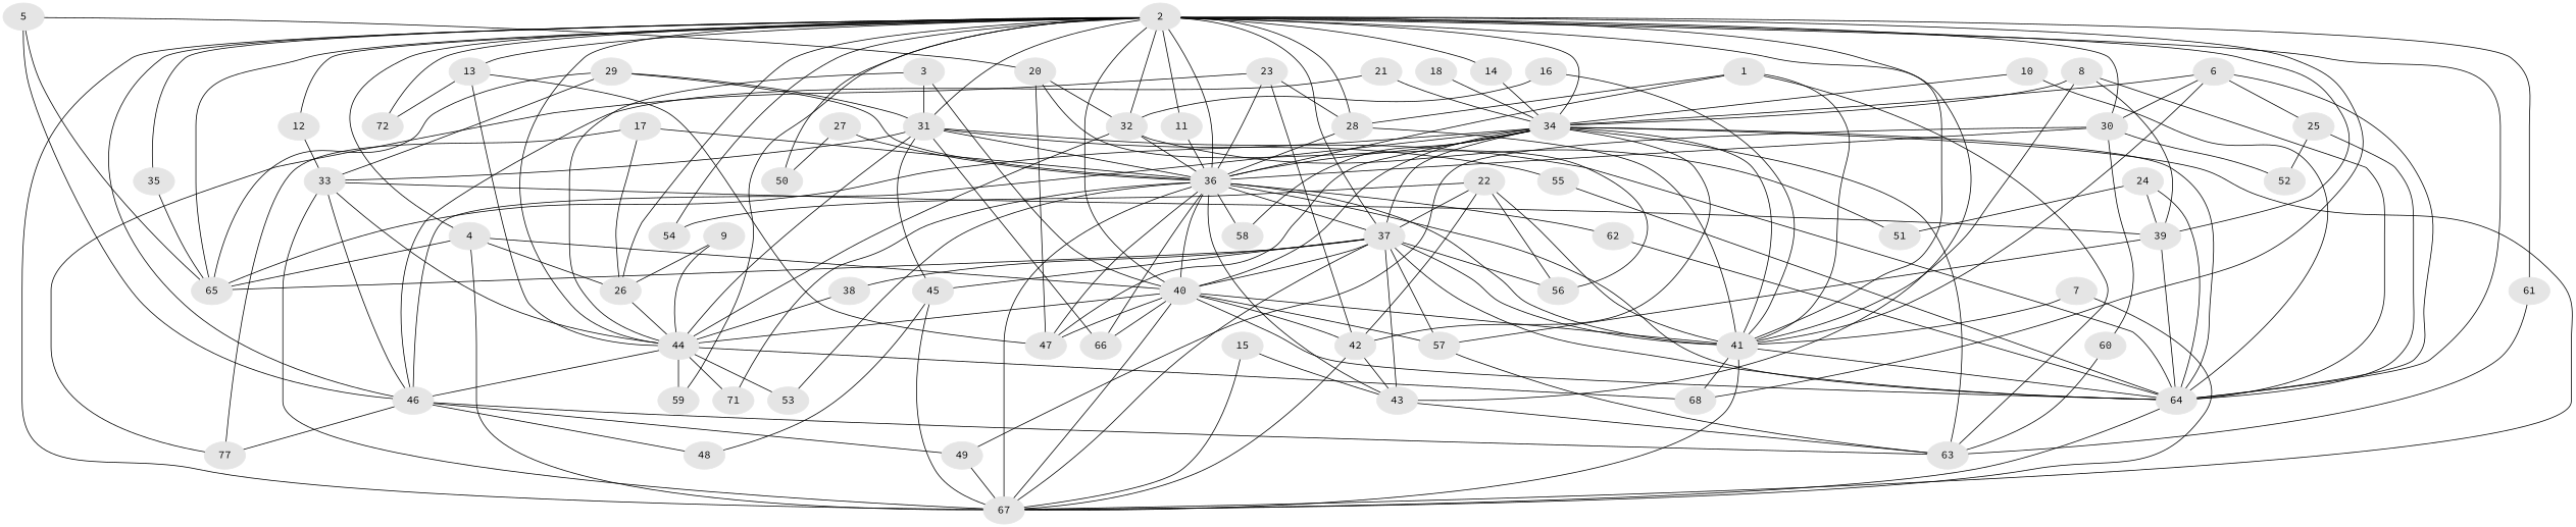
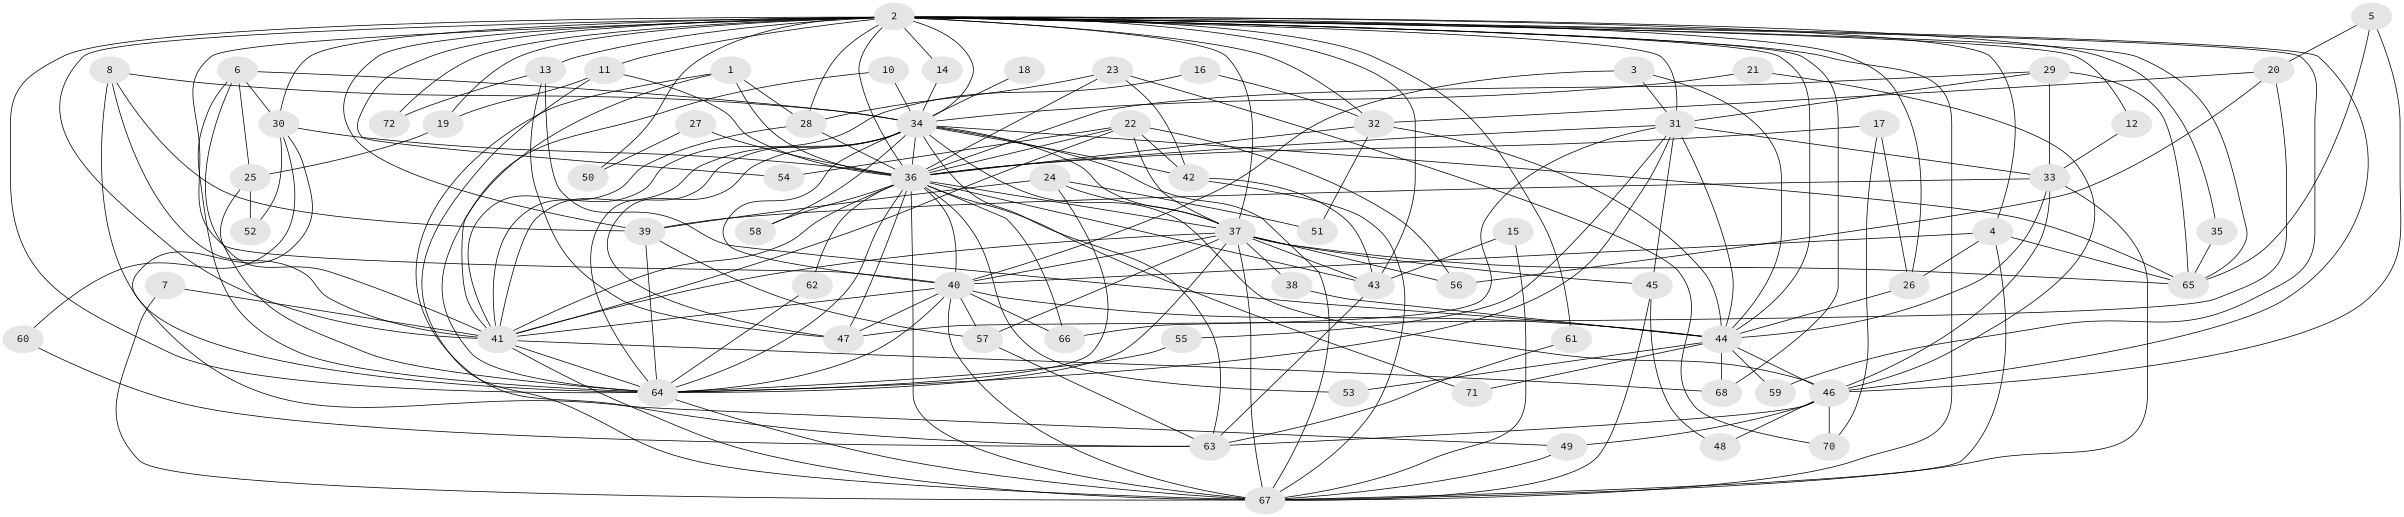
  graph {
    fontname="Source Code Pro"
    node [color=gray90 fontname="Source Code Pro" style=filled]
    edge [fontname="Source Code Pro" weight=1.0]
    1
    28
    36
    41
    63
    37
    40
    43
    64
    67
    47
    66
    58
    53
    62
    71
    68
    2
    4
    11
    12
    13
    14
+   19
    26
    30
    31
    32
    34
    35
    39
    44
    46
    50
    54
    59
    61
    65
    72
    33
    25
    52
    49
    60
    45
    55
    51
    42
    56
    38
    57
-   70 [label=77]
+   70
    48
    3
    5
    20
    6
    7
    8
-   9
    10
    15
    16
    17
    18
    21
    22
    23
    24
    27
    29
    1 -- 28
    1 -- 36
    1 -- 41
    1 -- 63
    28 -- 36
    28 -- 41
    36 -- 41 [weight=2.0]
    36 -- 37 [weight=2.0]
    36 -- 40 [weight=2.0]
    36 -- 43
    36 -- 64 [weight=2.0]
    36 -- 67 [weight=3.0]
    36 -- 47 [weight=2.0]
    36 -- 66
    36 -- 58
    36 -- 53
    36 -- 62
    36 -- 71
    41 -- 64
    41 -- 67 [weight=2.0]
    41 -- 68
    37 -- 41 [weight=2.0]
    37 -- 40
    37 -- 43
    37 -- 64 [weight=2.0]
    37 -- 67
    37 -- 65
    37 -- 45
    37 -- 56
    37 -- 38
    37 -- 57
    40 -- 41
    40 -- 64
    40 -- 67
    40 -- 47 [weight=2.0]
    40 -- 66 [weight=2.0]
    40 -- 44
-   40 -- 42
    40 -- 57
    43 -- 63
    64 -- 67
    62 -- 64
    2 -- 28
    2 -- 36 [weight=5.0]
    2 -- 41 [weight=2.0]
    2 -- 37 [weight=2.0]
    2 -- 40 [weight=3.0]
    2 -- 43
    2 -- 64 [weight=2.0]
    2 -- 67 [weight=3.0]
    2 -- 68
    2 -- 4
    2 -- 11
    2 -- 12
    2 -- 13
    2 -- 14 [weight=2.0]
+   2 -- 19 [weight=2.0]
    2 -- 26
    2 -- 30
    2 -- 31
    2 -- 32
    2 -- 34 [weight=2.0]
    2 -- 35
    2 -- 39
    2 -- 44 [weight=2.0]
    2 -- 46
    2 -- 50
    2 -- 54 [weight=2.0]
    2 -- 59
    2 -- 61
    2 -- 65
    2 -- 72
    4 -- 40
    4 -- 67
    4 -- 26
    4 -- 65
    11 -- 36
+   11 -- 67
+   11 -- 19
    12 -- 33
    13 -- 47
    13 -- 44
    13 -- 72
    14 -- 34
+   19 -- 25
    26 -- 44
    30 -- 36
    30 -- 52
    30 -- 49
    30 -- 60
    31 -- 36
    31 -- 64
    31 -- 66
    31 -- 44
    31 -- 33
    31 -- 45 [weight=2.0]
    31 -- 55
    32 -- 36
    32 -- 44
    32 -- 51
    34 -- 36 [weight=3.0]
    34 -- 41
    34 -- 63
    34 -- 37
    34 -- 40 [weight=2.0]
    34 -- 64 [weight=3.0]
    34 -- 67
    34 -- 47
    34 -- 58
    34 -- 46
    34 -- 65
    34 -- 42 [weight=2.0]
    35 -- 65
    39 -- 64
    39 -- 57
    44 -- 53 [weight=2.0]
    44 -- 71
    44 -- 68
    44 -- 46
    44 -- 59
    46 -- 63
    46 -- 49
    46 -- 70
    46 -- 48
    61 -- 63
    33 -- 67
    33 -- 39
    33 -- 44
    33 -- 46
    25 -- 64
    25 -- 52
    49 -- 67
    60 -- 63
    45 -- 67
    45 -- 48
    55 -- 64
    42 -- 43
    42 -- 67
    38 -- 44 [weight=2.0]
    57 -- 63
    3 -- 40
    3 -- 31
    3 -- 44
    5 -- 46
    5 -- 65
    5 -- 20
    20 -- 47
    20 -- 32
    20 -- 56
    6 -- 41
    6 -- 64
    6 -- 30
    6 -- 34
    6 -- 25
    7 -- 41
    7 -- 67
    8 -- 41
    8 -- 64
    8 -- 34
    8 -- 39
-   9 -- 26
-   9 -- 44
    10 -- 64
    10 -- 34
    15 -- 43
    15 -- 67
    16 -- 41
    16 -- 32
    17 -- 36
    17 -- 26
    17 -- 70
    18 -- 34
    21 -- 34
    21 -- 46
+   22 -- 36
    22 -- 41
    22 -- 37
    22 -- 54
    22 -- 42
    22 -- 56
    23 -- 28
    23 -- 36
    23 -- 42
    23 -- 70
+   24 -- 37
    24 -- 64
    24 -- 39
    24 -- 51
    27 -- 36 [weight=2.0]
    27 -- 50
    29 -- 36
    29 -- 31
    29 -- 65
    29 -- 33
  }
